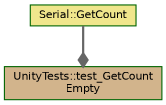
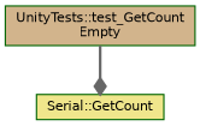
  digraph {
    rankdir=TB
    node [color=darkgreen fontname=Helvetica fontsize=10 shape=record style=filled]
    n1 [fillcolor=tan fontcolor=black height=0.2 label="UnityTests::test_GetCount\lEmpty" width=0.4]
    n2 [fillcolor=khaki height=0.2 label="Serial::GetCount" width=0.4]
-   n2 -> n1 [color=gray40 fontname=Helvetica fontsize=10 labelfontname=Helvetica labelfontsize=10 style=bold arrowhead=diamond]
+   n1 -> n2 [color=gray40 fontname=Helvetica fontsize=10 labelfontname=Helvetica labelfontsize=10 style=bold arrowhead=diamond]
  }
